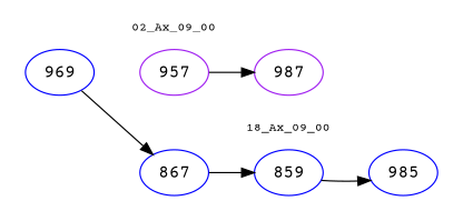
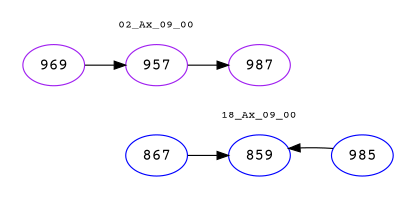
  digraph {
    fontname="Courier Prime"
    rankdir=LR
    node [color=purple fontname="Courier Prime"]
    edge [color=black fontname="Courier Prime"]
-   n1 [color=blue label=969]
+   n1 [label=969]
    n2 [label=957]
    n3 [label=987]
    n4 [color=blue label=867]
    n5 [color=blue label=859]
    n6 [color=blue label=985]
    subgraph cluster_1 {
      color=white
      fontsize=10
      label="02_Ax_09_00"
      n1
      n2
      n3
    }
    subgraph cluster_2 {
      color=white
      fontsize=10
      label="18_Ax_09_00"
      n4
      n5
      n6
    }
-   n1 -> n4
+   n1 -> n2
    n2 -> n3
    n4 -> n5
-   n5 -> n6
+   n6 -> n5
  }
